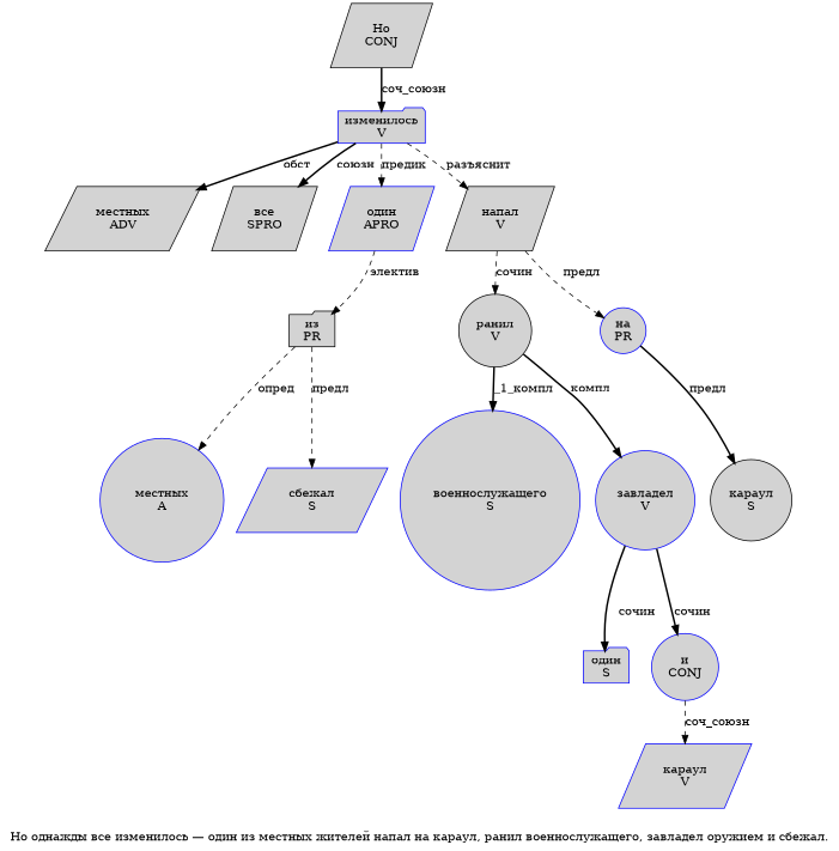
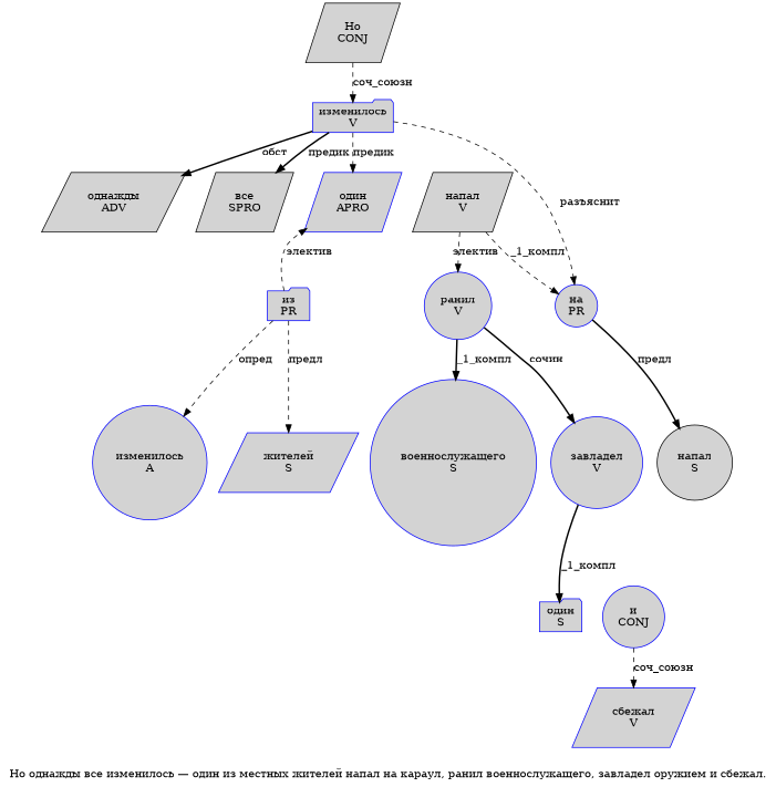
  digraph {
    label="Но однажды все изменилось — один из местных жителей напал на караул, ранил военнослужащего, завладел оружием и сбежал."
    node [color=blue fillcolor=lightgray penwidth=1 shape=parallelogram style=filled]
    edge [style=bold]
    n1 [color=black label="Но\nCONJ"]
    n2 [label="изменилось\nV" shape=folder]
-   n3 [color=black label="местных\nADV"]
+   n3 [color=black label="однажды\nADV"]
    n4 [color=black label="все\nSPRO"]
    n5 [label="один\nAPRO"]
    n6 [color=black label="напал\nV"]
-   n7 [color=black label="из\nPR" shape=folder]
+   n7 [label="из\nPR" shape=folder]
    n8 [label="на\nPR" shape=circle]
-   n9 [color=black label="ранил\nV" shape=circle]
-   n10 [label="сбежал\nS"]
-   n11 [label="местных\nA" shape=circle]
-   n12 [color=black label="караул\nS" shape=circle]
+   n9 [label="ранил\nV" shape=circle]
+   n10 [label="жителей\nS"]
+   n11 [label="изменилось\nA" shape=circle]
+   n12 [color=black label="напал\nS" shape=circle]
    n13 [label="военнослужащего\nS" shape=circle]
    n14 [label="завладел\nV" shape=circle]
    n15 [label="один\nS" shape=folder]
    n16 [label="и\nCONJ" shape=circle]
-   n17 [label="караул\nV"]
-   n1 -> n2 [label="соч_союзн"]
+   n17 [label="сбежал\nV"]
+   n1 -> n2 [label="соч_союзн" style=dashed]
    n2 -> n3 [label="обст"]
-   n2 -> n4 [label="союзн"]
+   n2 -> n4 [label="предик"]
    n2 -> n5 [label="предик" style=dashed]
-   n2 -> n6 [label="разъяснит" style=dashed]
-   n5 -> n7 [label="электив" style=dashed]
-   n6 -> n8 [label="предл" style=dashed]
-   n6 -> n9 [label="сочин" style=dashed]
+   n2 -> n8 [label="разъяснит" style=dashed]
+   n7 -> n5 [label="электив" style=dashed]
+   n6 -> n8 [label="_1_компл" style=dashed]
+   n6 -> n9 [label="электив" style=dashed]
    n7 -> n10 [label="предл" style=dashed]
    n7 -> n11 [label="опред" style=dashed]
    n8 -> n12 [label="предл"]
    n9 -> n13 [label="_1_компл"]
-   n9 -> n14 [label="компл"]
-   n14 -> n15 [label="сочин"]
-   n14 -> n16 [label="сочин"]
+   n9 -> n14 [label="сочин"]
+   n14 -> n15 [label="_1_компл"]
    n16 -> n17 [label="соч_союзн" style=dashed]
  }
